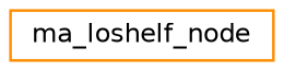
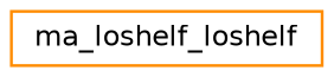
  digraph {
    rankdir=LR
-   n1 [color=darkorange fillcolor=white fontname=Helvetica fontsize=10 height=0.2 label=ma_loshelf_node shape=box style=filled width=0.4]
+   n1 [color=darkorange fillcolor=white fontname=Helvetica fontsize=10 height=0.2 label=ma_loshelf_loshelf shape=box style=filled width=0.4]
  }
